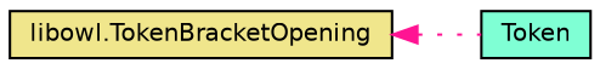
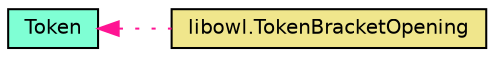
  digraph {
    rankdir=LR
    node [color=black fontname=Helvetica fontsize=10 shape=record style=filled]
    n1 [fillcolor=khaki fontcolor=black height=0.2 label="libowl.TokenBracketOpening" width=0.4]
    n2 [fillcolor=aquamarine height=0.2 label=Token width=0.4]
-   n1 -> n2 [color=deeppink dir=back fontname=Helvetica fontsize=10 labelfontname=Helvetica labelfontsize=10 style=dotted]
+   n2 -> n1 [color=deeppink dir=back fontname=Helvetica fontsize=10 labelfontname=Helvetica labelfontsize=10 style=dotted]
  }
